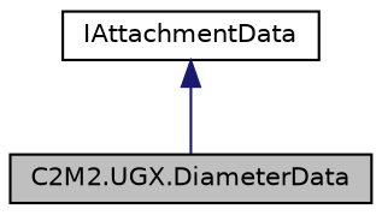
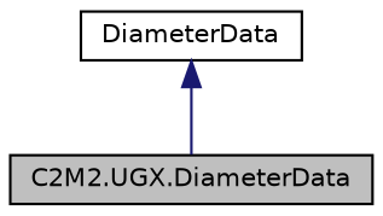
  digraph {
    node [color=black fontname=Helvetica fontsize=10 shape=record style=filled]
    n1 [fillcolor=grey75 fontcolor=black height=0.2 label="C2M2.UGX.DiameterData" width=0.4]
-   n2 [fillcolor=white height=0.2 label=IAttachmentData width=0.4]
+   n2 [fillcolor=white height=0.2 label=DiameterData width=0.4]
    n2 -> n1 [color=midnightblue dir=back fontname=Helvetica fontsize=10 labelfontname=Helvetica labelfontsize=10 style=solid]
  }
